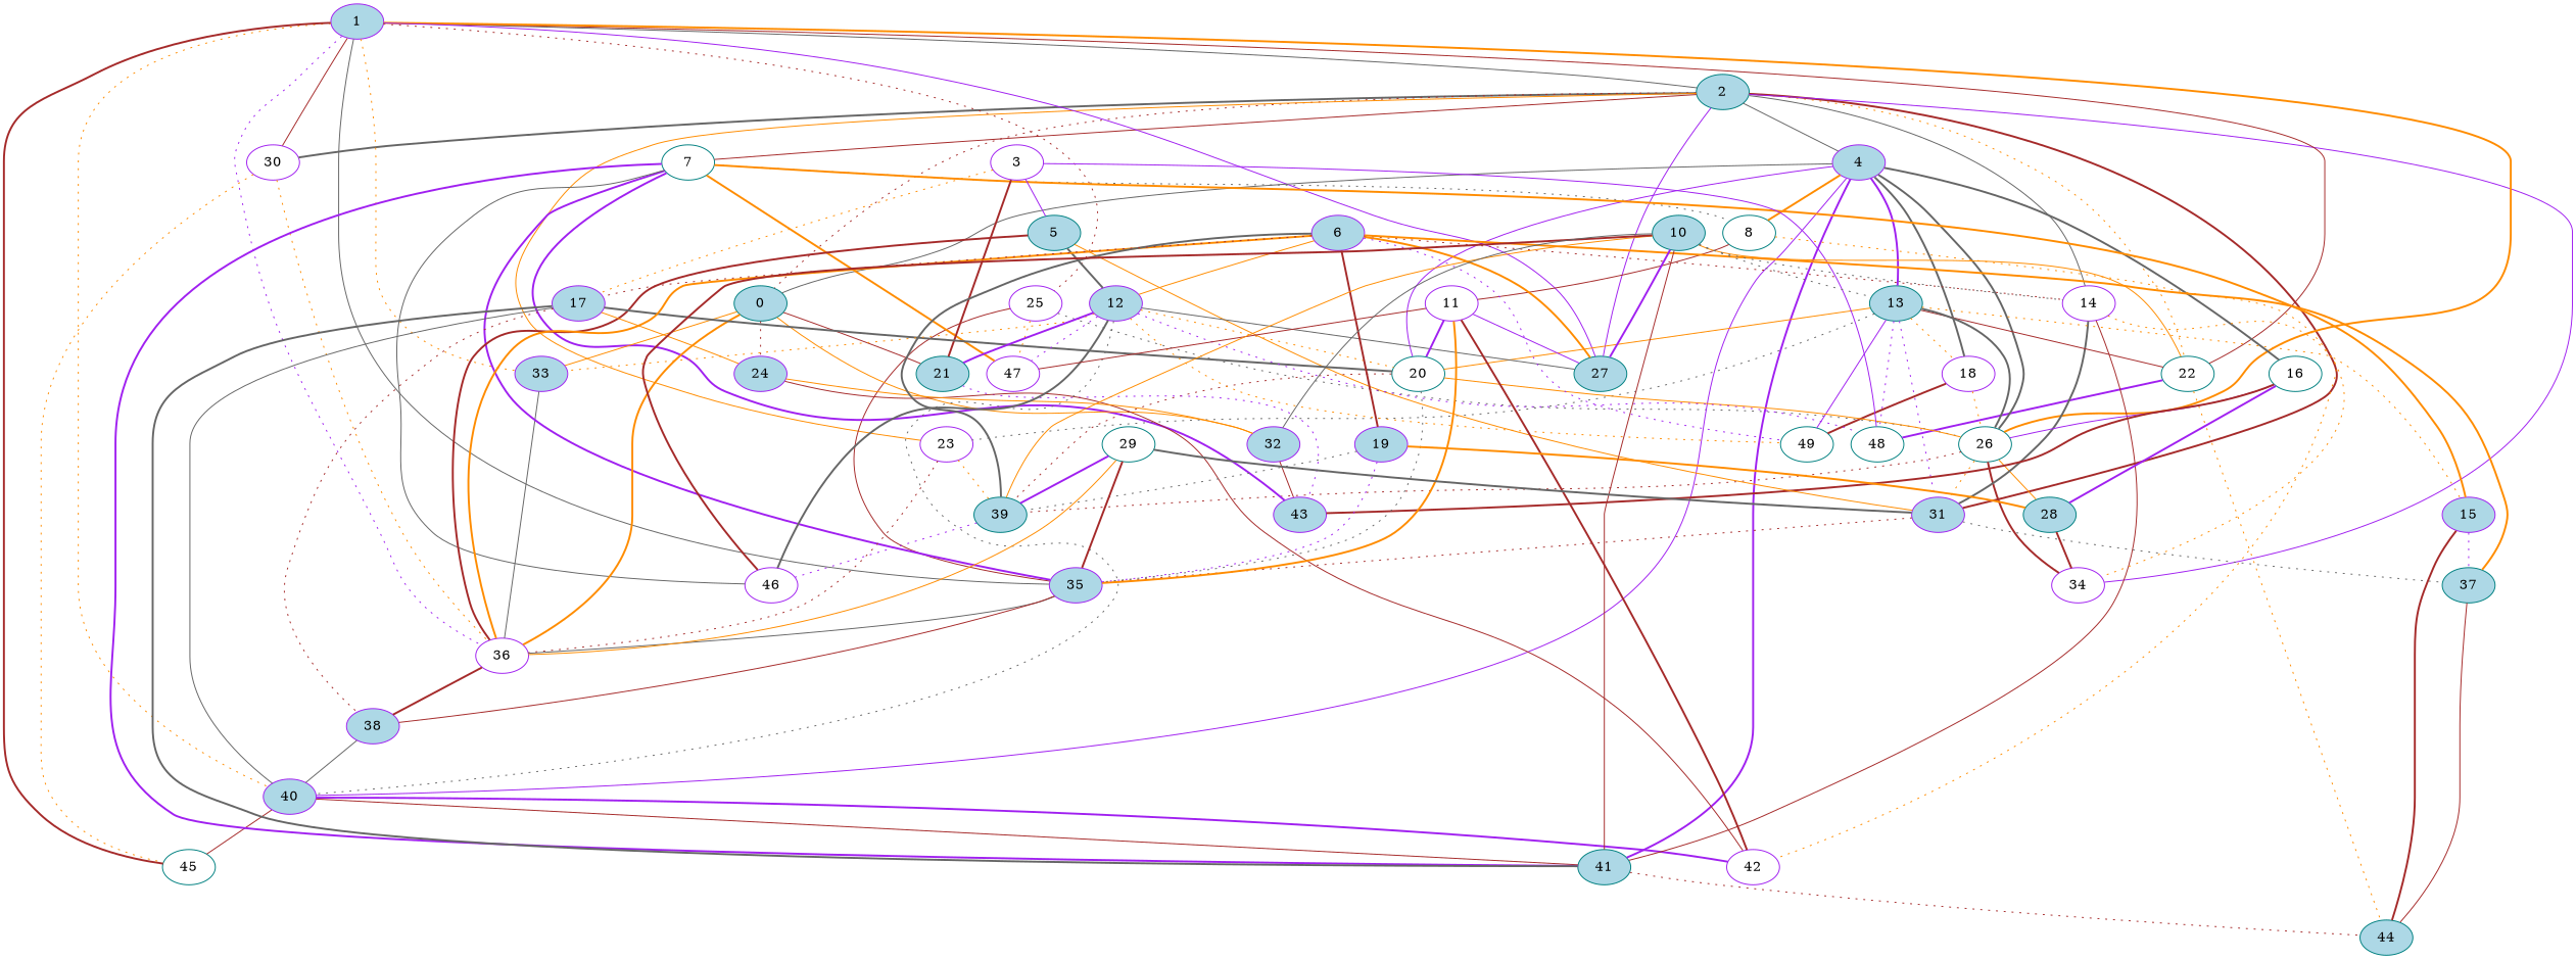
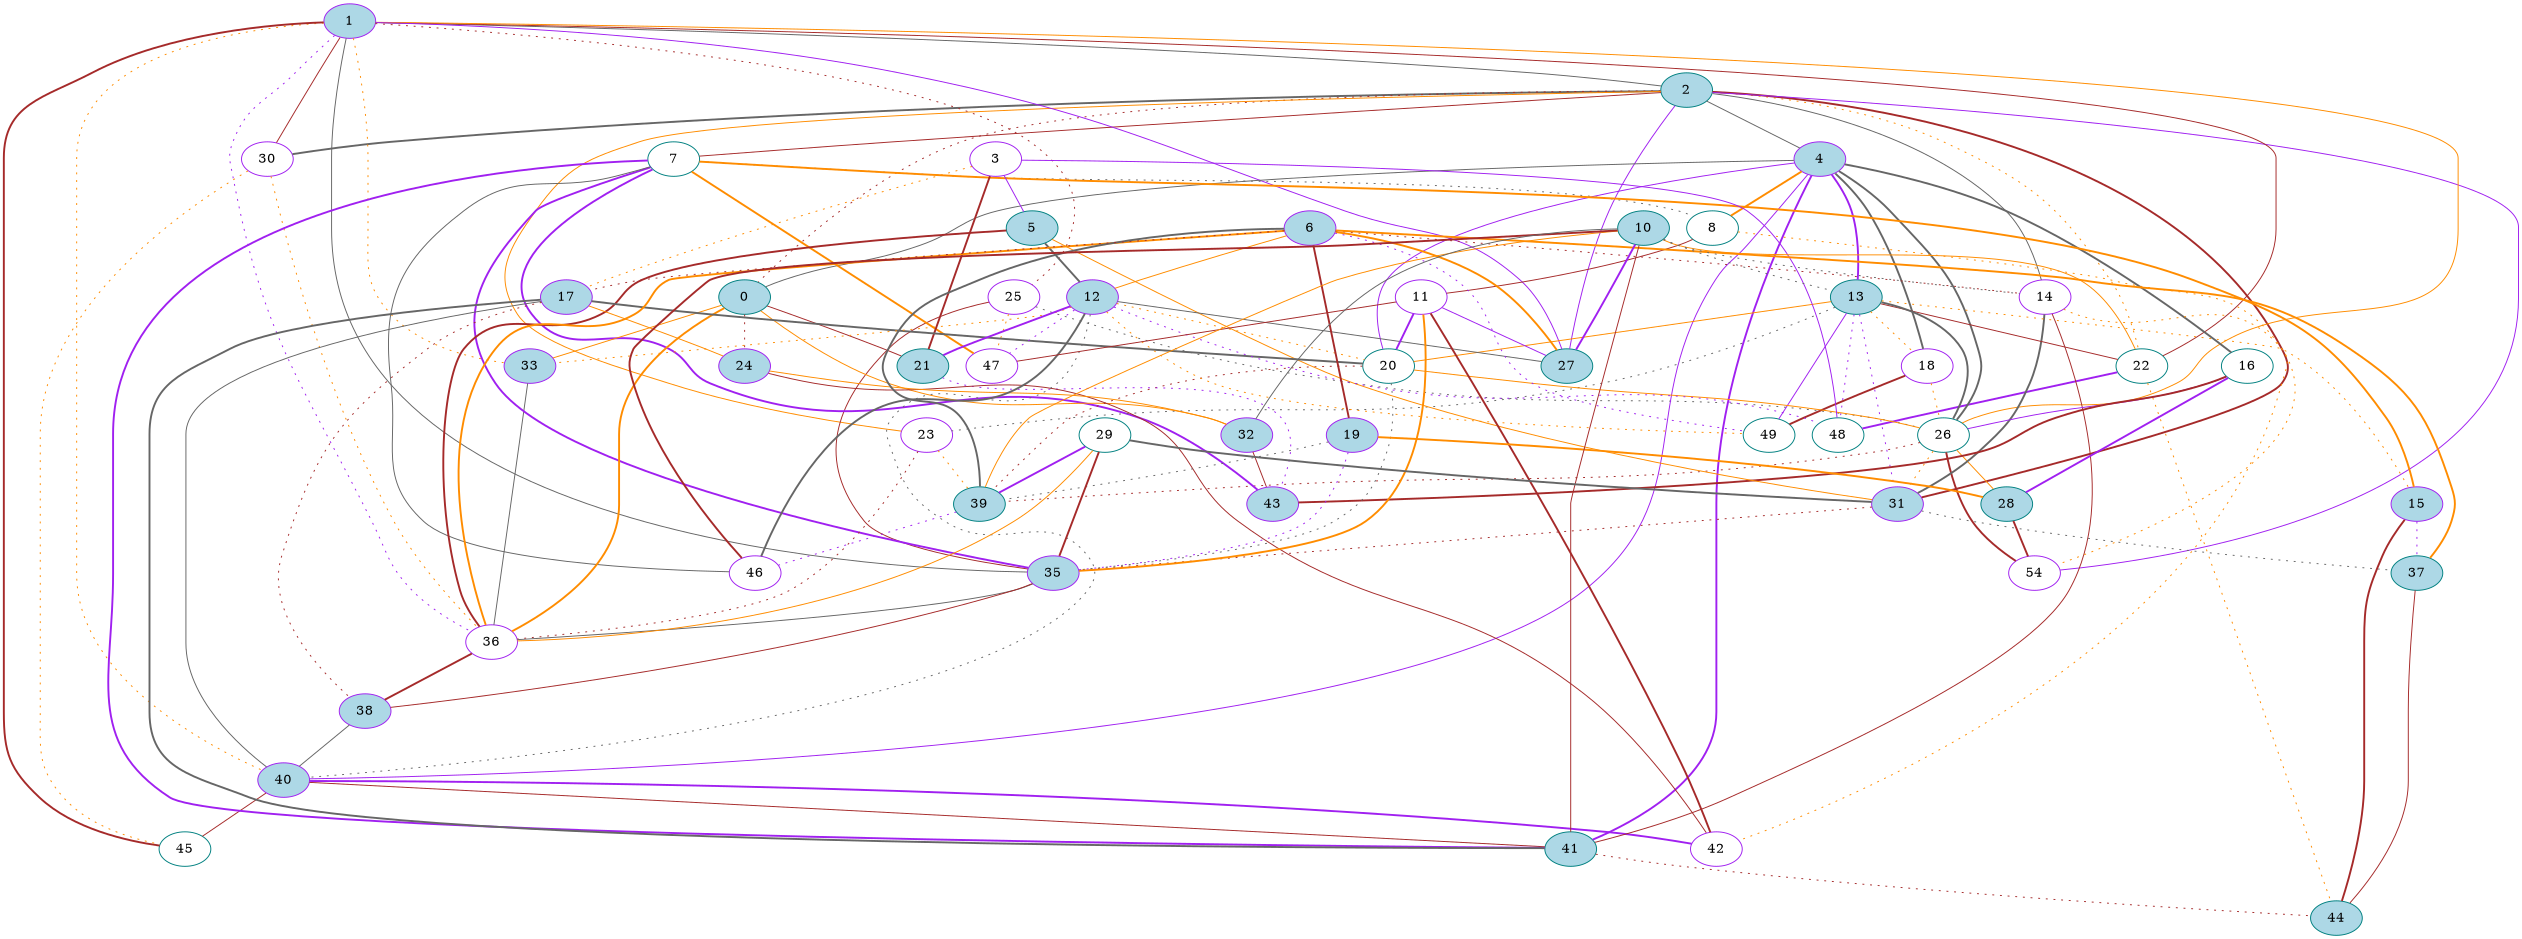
  graph {
    node [color=purple fillcolor=lightblue style=filled]
    edge [color=darkorange style=solid weight=1.0]
    2 [color=teal]
    1
    22 [color=teal fillcolor=white]
    25 [fillcolor=white]
    26 [color=teal fillcolor=white]
    27 [color=teal]
    30 [fillcolor=white]
    33
    35
    36 [fillcolor=white]
    40
    45 [color=teal fillcolor=white]
    4
    7 [color=teal fillcolor=white]
    n15 [color=teal label=0]
    14 [fillcolor=white]
    23 [fillcolor=white]
    31
-   34 [fillcolor=white]
+   34 [fillcolor=white label=54]
    48 [color=teal fillcolor=white]
    44 [color=teal]
    47 [fillcolor=white]
    39 [color=teal]
    28 [color=teal]
    38
    41 [color=teal]
    42 [fillcolor=white]
    8 [color=teal fillcolor=white]
    13 [color=teal]
    16 [color=teal fillcolor=white]
    18 [fillcolor=white]
    20 [color=teal fillcolor=white]
    15
    43
    46 [fillcolor=white]
    21 [color=teal]
    24
    32
    37 [color=teal]
    3 [fillcolor=white]
    5 [color=teal]
    17
    12
    11 [fillcolor=white]
    49 [color=teal fillcolor=white]
    6
    19
    10 [color=teal]
    29 [color=teal fillcolor=white]
    2 -- 22 [style=dotted weight=2.0]
    2 -- 27 [color=purple]
    2 -- 30 [color=gray40 style=bold]
    2 -- 4 [color=gray40]
    2 -- 7 [color=brown]
    2 -- n15 [color=brown style=dotted]
    2 -- 14 [color=gray40]
    2 -- 23
    2 -- 31 [color=brown style=bold]
    2 -- 34 [color=purple]
    1 -- 2 [color=gray40]
    1 -- 22 [color=brown]
    1 -- 25 [color=brown style=dotted]
-   1 -- 26 [style=bold]
+   1 -- 26
    1 -- 27 [color=purple]
    1 -- 30 [color=brown]
    1 -- 33 [style=dotted]
    1 -- 35 [color=gray40]
    1 -- 36 [color=purple style=dotted weight=2.0]
    1 -- 40 [style=dotted]
    1 -- 45 [color=brown style=bold]
    22 -- 48 [color=purple style=bold]
    22 -- 44 [style=dotted]
    25 -- 26 [color=gray40 style=dotted]
    25 -- 35 [color=brown]
    25 -- 47 [style=dotted]
    26 -- 31 [style=dotted weight=2.0]
    26 -- 34 [color=brown style=bold]
    26 -- 39 [color=brown style=dotted]
    26 -- 28
    30 -- 36 [style=dotted]
    30 -- 45 [style=dotted]
    33 -- 36 [color=gray40]
    35 -- 36 [color=gray40]
    35 -- 38 [color=brown]
    36 -- 38 [color=brown style=bold]
    40 -- 45 [color=brown weight=2.0]
    40 -- 41 [color=brown]
    40 -- 42 [color=purple style=bold]
    4 -- 26 [color=gray40 style=bold]
    4 -- 40 [color=purple]
    4 -- n15 [color=gray40]
    4 -- 41 [color=purple style=bold]
    4 -- 8 [style=bold]
    4 -- 13 [color=purple style=bold]
    4 -- 16 [color=gray40 style=bold]
    4 -- 18 [color=gray40 style=bold]
    4 -- 20 [color=purple]
    7 -- 35 [color=purple style=bold]
    7 -- 47 [style=bold]
    7 -- 41 [color=purple style=bold]
    7 -- 8 [color=gray40 style=dotted]
    7 -- 15 [style=bold]
    7 -- 43 [color=purple style=bold]
    7 -- 46 [color=gray40]
    n15 -- 33
    n15 -- 36 [style=bold weight=2.0]
    n15 -- 21 [color=brown]
    n15 -- 24 [color=brown style=dotted]
    n15 -- 32
    14 -- 31 [color=gray40 style=bold]
    14 -- 41 [color=brown]
    14 -- 42 [style=dotted]
    23 -- 36 [color=brown style=dotted]
    23 -- 39 [style=dotted]
    31 -- 35 [color=brown style=dotted weight=2.0]
    31 -- 37 [color=gray40 style=dotted]
    39 -- 46 [color=purple style=dotted]
    28 -- 34 [color=brown style=bold]
    38 -- 40 [color=gray40]
    41 -- 44 [color=brown style=dotted]
    8 -- 34 [style=dotted]
    8 -- 11 [color=brown]
    13 -- 22 [color=brown]
    13 -- 26 [color=gray40 style=bold]
    13 -- 23 [color=gray40 style=dotted]
    13 -- 31 [color=purple style=dotted]
    13 -- 48 [color=purple style=dotted]
    13 -- 18 [style=dotted]
    13 -- 20 [weight=2.0]
    13 -- 15 [style=dotted]
    13 -- 49 [color=purple]
    16 -- 26 [color=purple]
    16 -- 28 [color=purple style=bold]
    16 -- 43 [color=brown style=bold]
    18 -- 26 [style=dotted]
    18 -- 49 [color=brown style=bold]
    20 -- 26
    20 -- 35 [color=gray40 style=dotted]
    20 -- 39 [color=brown style=dotted]
    15 -- 44 [color=brown style=bold]
    15 -- 37 [color=purple style=dotted]
    21 -- 43 [color=purple style=dotted]
    24 -- 42 [color=brown]
    24 -- 32
    32 -- 43 [color=brown]
    37 -- 44 [color=brown]
    3 -- 48 [color=purple]
    3 -- 21 [color=brown style=bold]
    3 -- 5 [color=purple]
    3 -- 17 [style=dotted]
    5 -- 36 [color=brown style=bold]
    5 -- 31
    5 -- 12 [color=gray40 style=bold]
    17 -- 40 [color=gray40 weight=2.0]
    17 -- 38 [color=brown style=dotted]
    17 -- 41 [color=gray40 style=bold]
    17 -- 20 [color=gray40 style=bold]
    17 -- 24
    12 -- 27 [color=gray40]
    12 -- 33 [style=dotted]
    12 -- 40 [color=gray40 style=dotted]
    12 -- 48 [color=purple style=dotted]
    12 -- 47 [color=purple style=dotted]
    12 -- 20 [style=dotted weight=2.0]
    12 -- 46 [color=gray40 style=bold]
    12 -- 21 [color=purple style=bold]
    12 -- 49 [style=dotted]
    11 -- 27 [color=purple weight=2.0]
    11 -- 35 [style=bold weight=2.0]
    11 -- 47 [color=brown]
    11 -- 42 [color=brown style=bold]
    11 -- 20 [color=purple style=bold]
    6 -- 27 [style=bold]
    6 -- 36 [style=bold]
    6 -- 14 [color=brown style=dotted]
    6 -- 39 [color=gray40 style=bold]
    6 -- 37 [style=bold weight=2.0]
    6 -- 17 [color=brown style=dotted]
    6 -- 12
    6 -- 49 [color=purple style=dotted]
    6 -- 19 [color=brown style=bold]
    19 -- 35 [color=purple style=dotted]
    19 -- 39 [color=gray40 style=dotted]
    19 -- 28 [style=bold]
    10 -- 22
    10 -- 27 [color=purple style=bold weight=2.0]
    10 -- 14 [color=gray40 style=dotted weight=3.0]
    10 -- 39
    10 -- 41 [color=brown weight=2.0]
    10 -- 13 [color=gray40 style=dotted]
    10 -- 46 [color=brown style=bold]
    10 -- 32 [color=gray40]
    29 -- 35 [color=brown style=bold]
    29 -- 36
    29 -- 31 [color=gray40 style=bold]
    29 -- 39 [color=purple style=bold]
  }
